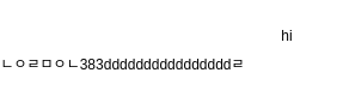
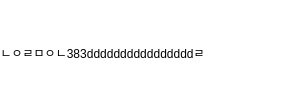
  <mxCell id="0" />
  <mxCell id="1" parent="0" />
- <mxCell id="2" value="hi" style="text;html=1;strokeColor=none;fillColor=none;align=center;verticalAlign=middle;whiteSpace=wrap;rounded=0;" vertex="1" parent="1"><mxGeometry x="183" y="20" width="40" height="20" as="geometry" /></mxCell>
  <mxCell id="3" value="ㄴㅇㄹㅁㅇㄴ383ddddddddddddddddㄹ" style="text;html=1;align=center;verticalAlign=middle;resizable=0;points=[];autosize=1;" vertex="1" parent="1"><mxGeometry x="20" y="44" width="90" height="20" as="geometry" /></mxCell>
